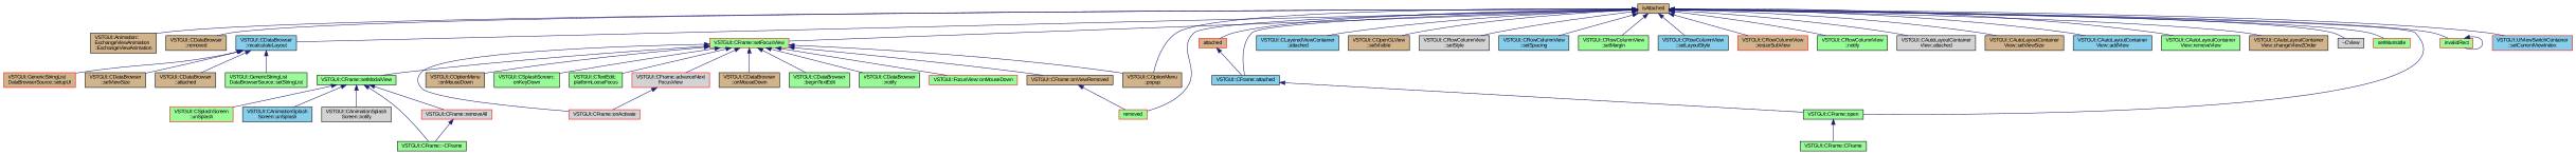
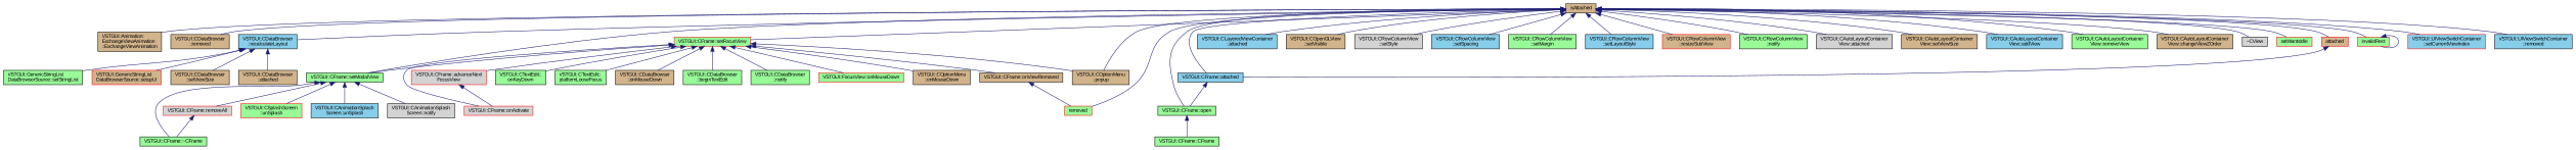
  digraph {
    rankdir=TB
    node [color=black fillcolor=palegreen fontname=Arial fontsize=9 shape=record style=filled]
    edge [color=midnightblue dir=back fontname=Arial fontsize=9 labelfontname=Arial labelfontsize=9 style=solid]
    n1 [fillcolor=tan fontcolor=black height=0.2 label=isAttached width=0.4]
    n2 [fillcolor=tan height=0.2 label="VSTGUI::Animation::\lExchangeViewAnimation\l::ExchangeViewAnimation" width=0.4]
    n3 [fillcolor=tan height=0.2 label="VSTGUI::CDataBrowser\l::removed" width=0.4]
    n4 [fillcolor=skyblue height=0.2 label="VSTGUI::CDataBrowser\l::recalculateLayout" width=0.4]
    n5 [height=0.2 label="VSTGUI::CFrame::open" width=0.4]
    n6 [fillcolor=skyblue height=0.2 label="VSTGUI::CFrame::attached" width=0.4]
    n7 [height=0.2 label="VSTGUI::CFrame::setModalView" width=0.4]
    n8 [color=red height=0.2 label="VSTGUI::CFrame::setFocusView" width=0.4]
    n9 [color=red height=0.2 label=removed width=0.4]
    n10 [fillcolor=tan height=0.2 label="VSTGUI::COptionMenu\l::popup" width=0.4]
    n11 [fillcolor=skyblue height=0.2 label="VSTGUI::CLayeredViewContainer\l::attached" width=0.4]
    n12 [fillcolor=tan height=0.2 label="VSTGUI::COpenGLView\l::setVisible" width=0.4]
    n13 [fillcolor=lightgrey height=0.2 label="VSTGUI::CRowColumnView\l::setStyle" width=0.4]
    n14 [fillcolor=skyblue height=0.2 label="VSTGUI::CRowColumnView\l::setSpacing" width=0.4]
    n15 [height=0.2 label="VSTGUI::CRowColumnView\l::setMargin" width=0.4]
    n16 [fillcolor=skyblue height=0.2 label="VSTGUI::CRowColumnView\l::setLayoutStyle" width=0.4]
    n17 [color=red fillcolor=tan height=0.2 label="VSTGUI::CRowColumnView\l::resizeSubView" width=0.4]
    n18 [height=0.2 label="VSTGUI::CRowColumnView\l::notify" width=0.4]
    n19 [fillcolor=lightgrey height=0.2 label="VSTGUI::CAutoLayoutContainer\lView::attached" width=0.4]
    n20 [fillcolor=tan height=0.2 label="VSTGUI::CAutoLayoutContainer\lView::setViewSize" width=0.4]
    n21 [fillcolor=skyblue height=0.2 label="VSTGUI::CAutoLayoutContainer\lView::addView" width=0.4]
    n22 [height=0.2 label="VSTGUI::CAutoLayoutContainer\lView::removeView" width=0.4]
    n23 [fillcolor=tan height=0.2 label="VSTGUI::CAutoLayoutContainer\lView::changeViewZOrder" width=0.4]
    n24 [fillcolor=lightgrey height=0.2 label="~CView" width=0.4]
    n25 [color=red height=0.2 label=setWantsIdle width=0.4]
    n26 [color=red fillcolor=tan height=0.2 label=attached width=0.4]
    n27 [color=red height=0.2 label=invalidRect width=0.4]
    n28 [color=red fillcolor=skyblue height=0.2 label="VSTGUI::UIViewSwitchContainer\l::setCurrentViewIndex" width=0.4]
+   n29 [fillcolor=skyblue height=0.2 label="VSTGUI::UIViewSwitchContainer\l::removed" width=0.4]
    n30 [fillcolor=tan height=0.2 label="VSTGUI::CDataBrowser\l::setViewSize" width=0.4]
    n31 [fillcolor=tan height=0.2 label="VSTGUI::CDataBrowser\l::attached" width=0.4]
    n32 [height=0.2 label="VSTGUI::GenericStringList\lDataBrowserSource::setStringList" width=0.4]
    n33 [color=red fillcolor=tan height=0.2 label="VSTGUI::GenericStringList\lDataBrowserSource::setupUI" width=0.4]
    n34 [height=0.2 label="VSTGUI::CFrame::CFrame" width=0.4]
    n35 [height=0.2 label="VSTGUI::CFrame::~CFrame" width=0.4]
    n36 [color=red fillcolor=lightgrey height=0.2 label="VSTGUI::CFrame::removeAll" width=0.4]
    n37 [color=red height=0.2 label="VSTGUI::CSplashScreen\l::unSplash" width=0.4]
    n38 [fillcolor=skyblue height=0.2 label="VSTGUI::CAnimationSplash\lScreen::unSplash" width=0.4]
    n39 [fillcolor=lightgrey height=0.2 label="VSTGUI::CAnimationSplash\lScreen::notify" width=0.4]
    n40 [fillcolor=tan height=0.2 label="VSTGUI::CDataBrowser\l::onMouseDown" width=0.4]
    n41 [height=0.2 label="VSTGUI::CDataBrowser\l::beginTextEdit" width=0.4]
    n42 [height=0.2 label="VSTGUI::CDataBrowser\l::notify" width=0.4]
    n43 [color=red height=0.2 label="VSTGUI::FocusView::onMouseDown" width=0.4]
    n44 [fillcolor=tan height=0.2 label="VSTGUI::CFrame::onViewRemoved" width=0.4]
    n45 [color=red fillcolor=lightgrey height=0.2 label="VSTGUI::CFrame::advanceNext\lFocusView" width=0.4]
    n46 [color=red fillcolor=lightgrey height=0.2 label="VSTGUI::CFrame::onActivate" width=0.4]
    n47 [fillcolor=tan height=0.2 label="VSTGUI::COptionMenu\l::onMouseDown" width=0.4]
-   n48 [height=0.2 label="VSTGUI::CSplashScreen::\lonKeyDown" width=0.4]
+   n48 [height=0.2 label="VSTGUI::CTextEdit::\lonKeyDown" width=0.4]
    n49 [height=0.2 label="VSTGUI::CTextEdit::\lplatformLooseFocus" width=0.4]
    n1 -> n2
    n1 -> n3
    n1 -> n4
    n1 -> n5
    n1 -> n6
+   n1 -> n7
    n1 -> n8
    n1 -> n9
    n1 -> n10
    n1 -> n11
    n1 -> n12
    n1 -> n13
    n1 -> n14
    n1 -> n15
    n1 -> n16
    n1 -> n17
    n1 -> n18
    n1 -> n19
    n1 -> n20
    n1 -> n21
    n1 -> n22
    n1 -> n23
    n1 -> n24
    n1 -> n25
    n1 -> n26
    n1 -> n27
    n1 -> n28
+   n1 -> n29
    n4 -> n30
    n4 -> n31
    n4 -> n32
    n4 -> n33
    n5 -> n34
    n6 -> n5
    n7 -> n35
    n7 -> n36
    n7 -> n37
    n7 -> n38
    n7 -> n39
    n8 -> n7
    n8 -> n10
    n8 -> n40
    n8 -> n41
    n8 -> n42
    n8 -> n43
    n8 -> n44
    n8 -> n45
    n8 -> n46
    n8 -> n47
    n8 -> n48
    n8 -> n49
    n26 -> n6
    n27 -> n27
    n36 -> n35
    n44 -> n9
    n45 -> n46
  }
